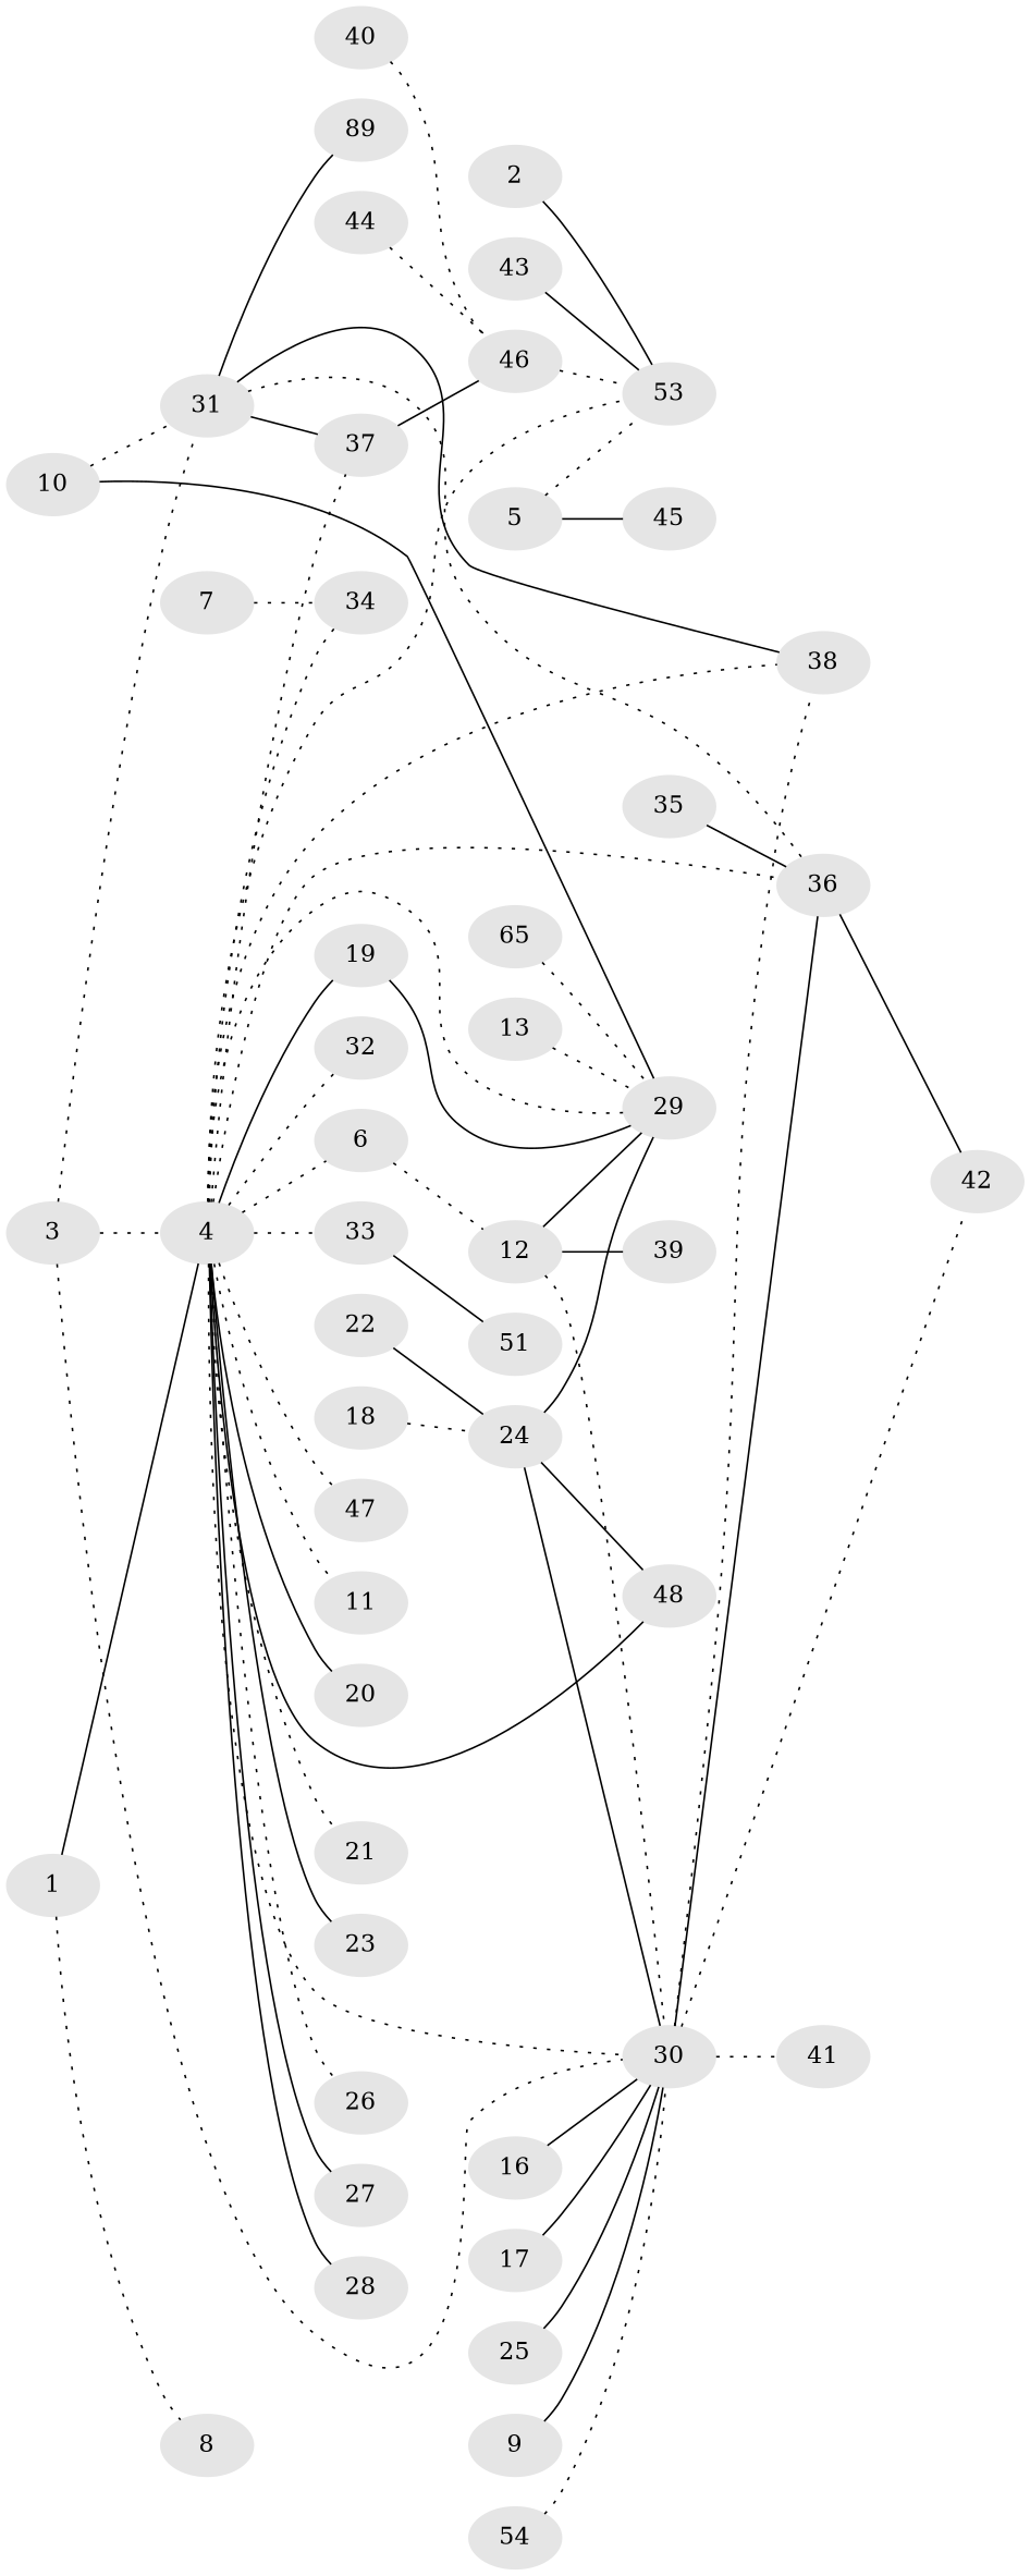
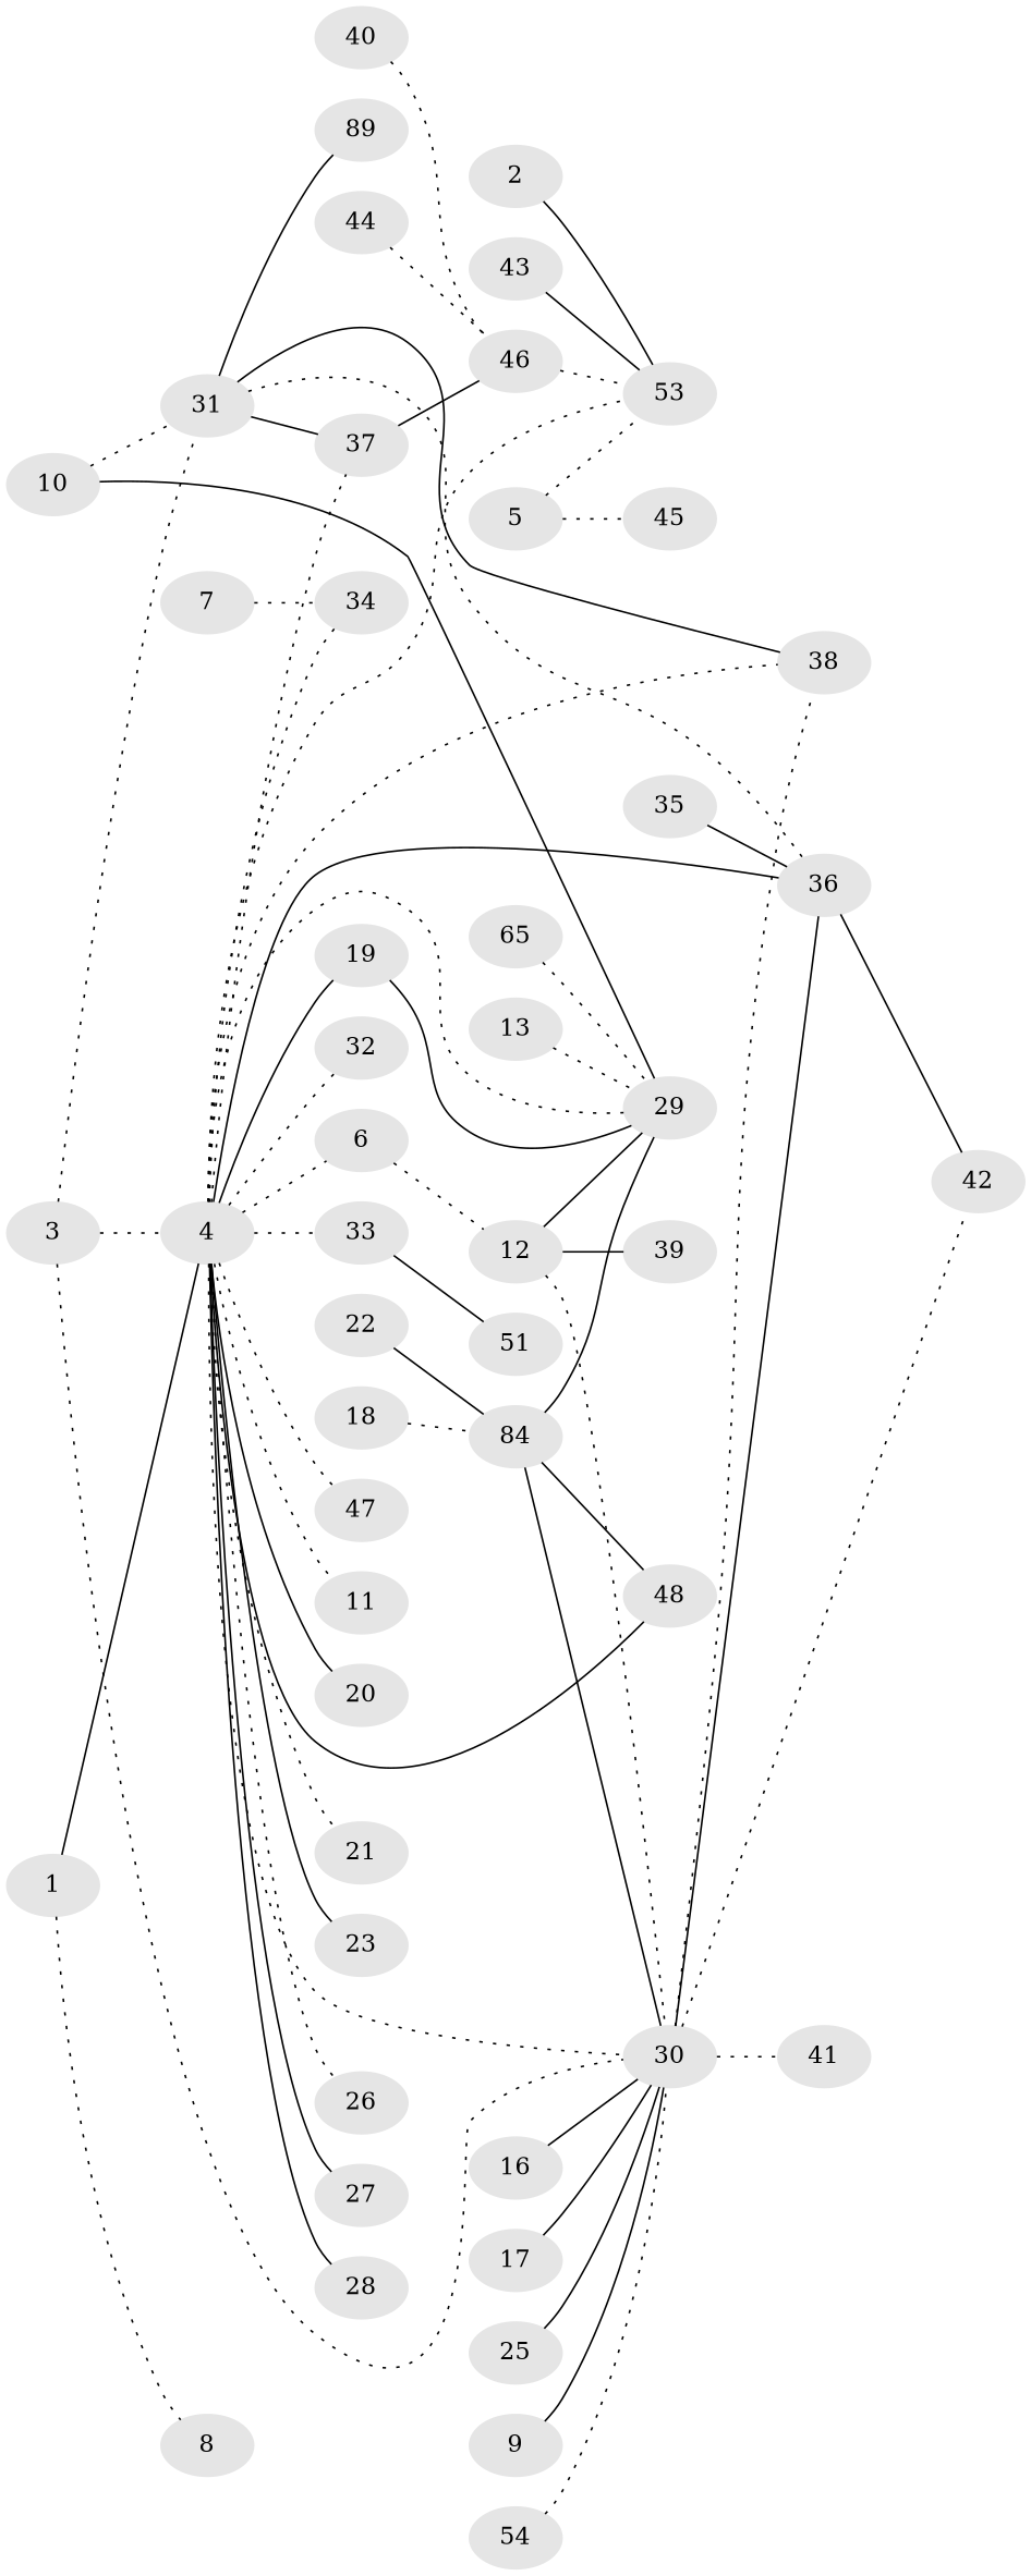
  graph {
    rankdir=LR
    node [color=gray90 style=filled]
    edge [style=dotted weight=1.0]
    1
    4
    8
    n4 [label=53]
    30
    6
    11
    19
    20
    21
    23
    26
    27
    28
    29
    32
    33
    34
    36
    37
    38
    47
    48
    2
    3
    31
    41
    42
    n29 [label=89]
    12
    51
    46
    5
    45
    39
    7
    9
    10
    13
    n40 [label=54]
    n41 [label=65]
    16
    17
    18
-   24
+   24 [label=84]
    22
    25
    35
    40
    43
    44
    1 -- 4 [style=solid]
    1 -- 8
    4 -- n4 [weight=2.0]
    4 -- 30
    4 -- 6
    4 -- 11
    4 -- 19 [style=solid weight=2.0]
    4 -- 20 [style=solid]
    4 -- 21
    4 -- 23 [style=solid]
    4 -- 26
    4 -- 27 [style=solid weight=2.0]
    4 -- 28 [style=solid]
    4 -- 29
    4 -- 32
    4 -- 33
    4 -- 34
-   4 -- 36
+   4 -- 36 [style=solid]
    4 -- 37 [weight=2.0]
    4 -- 38
    4 -- 47
    4 -- 48 [style=solid]
    30 -- 36 [style=solid]
    30 -- 38
    30 -- 41
    30 -- 42
    6 -- 12
    19 -- 29 [style=solid]
    33 -- 51 [style=solid]
    36 -- 42 [style=solid]
    37 -- 46 [style=solid]
    2 -- n4 [style=solid]
    3 -- 4
    3 -- 30
    3 -- 31
    31 -- 36
    31 -- 37 [style=solid]
    31 -- 38 [style=solid]
    31 -- n29 [style=solid]
    12 -- 30
    12 -- 29 [style=solid]
    12 -- 39 [style=solid]
    46 -- n4
    5 -- n4
-   5 -- 45 [style=solid]
+   5 -- 45
    7 -- 34
    9 -- 30 [style=solid]
    10 -- 29 [style=solid]
    10 -- 31
    13 -- 29
    n40 -- 30
    n41 -- 29
    16 -- 30 [style=solid]
    17 -- 30 [style=solid]
    18 -- 24
    24 -- 30 [style=solid]
    24 -- 29 [style=solid]
    24 -- 48 [style=solid]
    22 -- 24 [style=solid]
    25 -- 30 [style=solid]
    35 -- 36 [style=solid]
    40 -- 46
    43 -- n4 [style=solid]
    44 -- 46
  }
